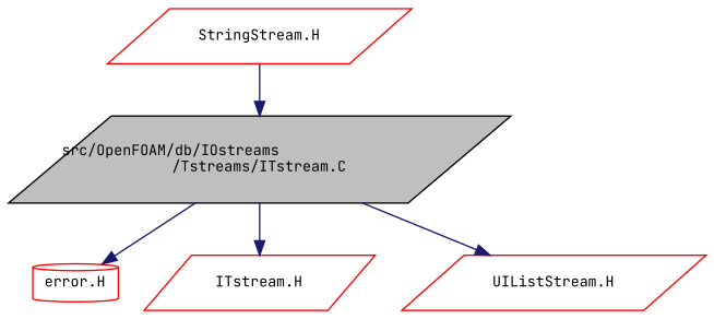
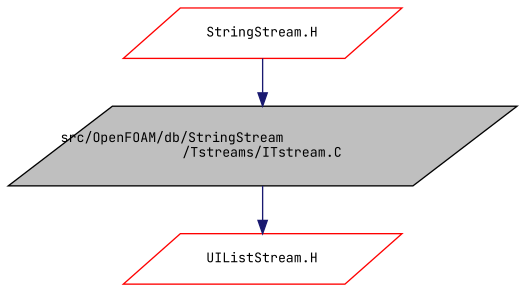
  digraph {
    fontname="JetBrains Mono"
    node [color=red fontname="JetBrains Mono" fontsize=10 shape=parallelogram]
    edge [color=midnightblue fontname="JetBrains Mono" fontsize=10 labelfontname=Helvetica labelfontsize=10 style=solid]
-   n1 [color=black fillcolor=grey75 fontcolor=black height=0.2 label="src/OpenFOAM/db/IOstreams\l/Tstreams/ITstream.C" style=filled width=0.4]
-   n2 [height=0.2 label="error.H" shape=cylinder width=0.4]
-   n3 [height=0.2 label="ITstream.H" width=0.4]
+   n1 [color=black fillcolor=grey75 fontcolor=black height=0.2 label="src/OpenFOAM/db/StringStream\l/Tstreams/ITstream.C" style=filled width=0.4]
    n4 [height=0.2 label="UIListStream.H" width=0.4]
    n5 [height=0.2 label="StringStream.H" width=0.4]
-   n1 -> n2
-   n1 -> n3
    n1 -> n4
    n5 -> n1
  }
